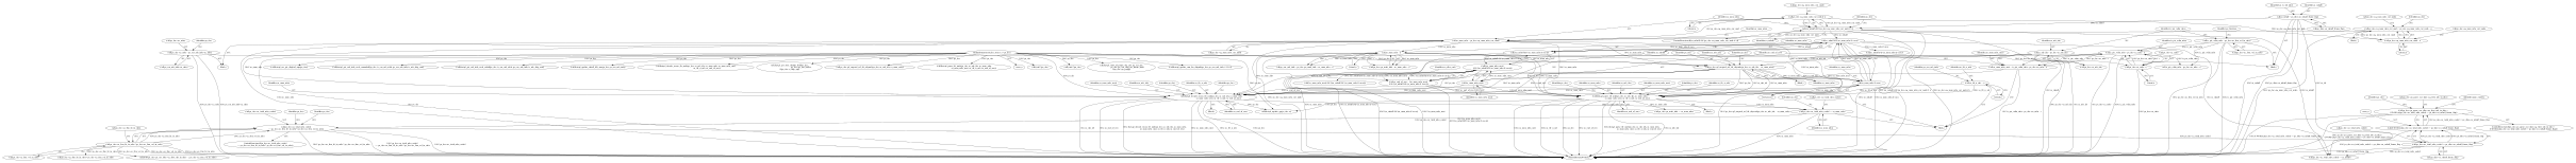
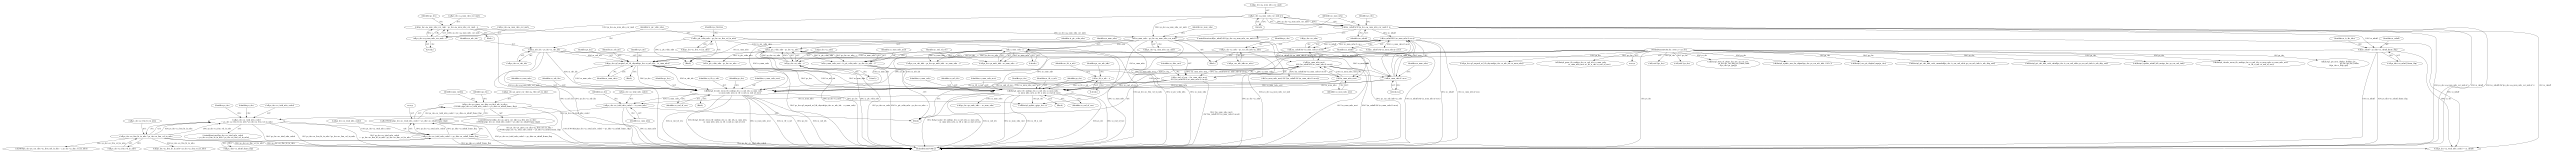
  digraph {
    fontname="Playfair Display"
    node [fontname="Playfair Display"]
    edge [fontname="Playfair Display"]
    n1 [label="(Call,ps_dec->ps_parse_cur_slice->u4_first_mb_in_slice <\n (UWORD32)(ps_dec->u2_total_mbs_coded >> ps_slice->u1_mbaff_frame_flag))"]
    n2 [label="(Call,(UWORD32)(ps_dec->u2_total_mbs_coded >> ps_slice->u1_mbaff_frame_flag))"]
    n3 [label="(MethodReturn,WORD32)"]
    n4 [label="(ControlStructure,if(ps_dec->ps_parse_cur_slice->u4_first_mb_in_slice <\n (UWORD32)(ps_dec->u2_total_mbs_coded >> ps_slice->u1_mbaff_frame_flag)))"]
    n5 [label="(Call,ps_dec->u2_total_mbs_coded >> ps_slice->u1_mbaff_frame_flag)"]
    n6 [label="(Call,ps_dec->u2_total_mbs_coded >> u1_mbaff)"]
    n7 [label="(Call,ps_slice->u1_mbaff_frame_flag)"]
    n8 [label="(Call,ps_dec->u2_total_mbs_coded\n >= ps_dec->u2_frm_ht_in_mbs * ps_dec->u2_frm_wd_in_mbs)"]
    n9 [label="(Call,ps_dec->u2_frm_ht_in_mbs * ps_dec->u2_frm_wd_in_mbs)"]
    n10 [label="(ControlStructure,if(ps_dec->u2_total_mbs_coded\n >= ps_dec->u2_frm_ht_in_mbs * ps_dec->u2_frm_wd_in_mbs))"]
    n11 [label="(Call,MOD(ps_dec->ps_cur_slice->u2_first_mb_in_slice - 1, ps_dec->u2_frm_wd_in_mbs))"]
    n12 [label="(Call,ps_dec->u2_frm_wd_in_mbs)"]
    n13 [label="(Call,ps_dec->u2_frm_ht_in_mbs * ps_dec->u2_frm_wd_in_mbs)"]
    n14 [label="(Call,ps_dec->u2_total_mbs_coded += u1_num_mbs)"]
    n15 [label="(Block,)"]
    n16 [label="(Identifier,u1_num_mbs)"]
    n17 [label="(Call,ih264d_decode_recon_tfr_nmb(ps_dec, u1_mb_idx, u1_num_mbs,\n                            u1_num_mbs_next, u1_tfr_n_mb, u1_end_of_row))"]
    n18 [label="(Identifier,u1_end_of_row)"]
    n19 [label="(Block,)"]
    n20 [label="(Call,ih264d_update_qp(ps_dec, 0))"]
    n21 [label="(Call,ps_dec->pf_mvpred_ref_tfr_nby2mb(ps_dec, u1_mb_idx,    u1_num_mbs))"]
    n22 [label="(Call,u1_num_mbs & 0x01)"]
    n23 [label="(Call,ih264d_parse_tfr_nmb(ps_dec, u1_mb_idx, u1_num_mbs,\n                            u1_num_mbs_next, u1_tfr_n_mb, u1_end_of_row))"]
    n24 [label="(Identifier,u1_num_mbs)"]
    n25 [label="(Block,)"]
    n26 [label="(Call,u1_mbaff && (u1_num_mbs & 0x01))"]
    n27 [label="(Literal,0x01)"]
    n28 [label="(Block,)"]
    n29 [label="(Identifier,u1_end_of_row)"]
    n30 [label="(Call,ps_dec->ps_nmb_info += u1_num_mbs)"]
    n31 [label="(MethodParameterIn,dec_struct_t * ps_dec)"]
    n32 [label="(Call,(void *)ps_dec)"]
    n33 [label="(Call,(void *)ps_dec)"]
    n34 [label="(Call,ih264d_start_of_pic(ps_dec, poc, ps_cur_poc,\n                        ps_dec->ps_cur_slice->u2_frame_num,\n &ps_dec->ps_pps[j]))"]
    n35 [label="(Call,ih264d_update_nnz_for_skipmb(ps_dec, ps_cur_mb_info, CAVLC))"]
    n36 [label="(Call,ih264d_err_pic_dispbuf_mgr(ps_dec))"]
    n37 [label="(Call,ih264d_get_mb_info_cavlc_nonmbaff(ps_dec, i2_cur_mb_addr, ps_cur_mb_info, i2_mb_skip_run))"]
    n38 [label="(Call,ih264d_get_mb_info_cavlc_mbaff(ps_dec, i2_cur_mb_addr, ps_cur_mb_info, i2_mb_skip_run))"]
    n39 [label="(Call,ih264d_update_mbaff_left_nnz(ps_dec, ps_cur_mb_info))"]
    n40 [label="(Call,ih264d_decode_recon_tfr_nmb(ps_dec, u1_mb_idx, u1_num_mbs, u1_num_mbs_next,\n                                            u1_tfr_n_mb, u1_end_of_row))"]
    n41 [label="(Call,ih264d_get_next_display_field(ps_dec,\n                                              ps_dec->ps_out_buffer,\n &(ps_dec->s_disp_op)))"]
    n42 [label="(Call,ps_dec->pf_mvpred_ref_tfr_nby2mb(ps_dec, u1_mb_idx, u1_num_mbs))"]
    n43 [label="(Call,ih264d_parse_tfr_nmb(ps_dec, u1_mb_idx, u1_num_mbs,\n                                     u1_num_mbs_next, u1_tfr_n_mb, u1_end_of_row))"]
    1000131
    n45 [label="(Call,u1_mb_idx = ps_dec->u1_mb_idx)"]
    n46 [label="(Block,)"]
    n47 [label="(Call,ps_dec->u1_mb_idx)"]
    n48 [label="(Call,u1_num_mbs - 1)"]
    n49 [label="(Call,ps_cur_mb_info = ps_dec->ps_nmb_info + u1_num_mbs - 1)"]
    n50 [label="(Call,ps_dec->ps_nmb_info + u1_num_mbs - 1)"]
    n51 [label="(Literal,1)"]
    n52 [label="(Call,u1_num_mbs = ps_dec->u4_num_mbs_cur_nmb)"]
    n53 [label="(Call,ps_dec->u4_num_mbs_cur_nmb)"]
    n54 [label="(Block,)"]
    n55 [label="(Call,ps_dec->u4_num_mbs_cur_nmb = ps_dec->u4_num_mbs_cur_nmb - 1)"]
    n56 [label="(Call,ps_dec->u4_num_mbs_cur_nmb - 1)"]
    n57 [label="(Block,)"]
    n58 [label="(Literal,1)"]
    n59 [label="(Call,ps_dec->u4_num_mbs_cur_nmb & 1)"]
    n60 [label="(Call,(u1_mbaff) && (ps_dec->u4_num_mbs_cur_nmb & 1))"]
    n61 [label="(Literal,1)"]
    n62 [label="(ControlStructure,if((u1_mbaff) && (ps_dec->u4_num_mbs_cur_nmb & 1)))"]
    n63 [label="(Identifier,u1_mbaff)"]
    n64 [label="(Call,!(u1_mbaff && (u1_num_mbs & 0x01)))"]
    n65 [label="(Identifier,u1_mbaff)"]
    n66 [label="(Call,u1_mbaff && (u1_num_mbs & 0x01))"]
    n67 [label="(Call,!u1_num_mbs_next)"]
    n68 [label="(Call,(!u1_num_mbs_next)\n && (!(u1_mbaff && (u1_num_mbs & 0x01))))"]
    n69 [label="(Identifier,u1_num_mbs_next)"]
    n70 [label="(Call,u1_end_of_row = (!u1_num_mbs_next)\n && (!(u1_mbaff && (u1_num_mbs & 0x01))))"]
    n71 [label="(Call,(!u1_num_mbs_next) && (!(u1_mbaff && (u1_num_mbs & 0x01))))"]
    n72 [label="(Call,u1_num_mbs_next = i2_pic_wdin_mbs - ps_dec->u2_mbx - 1)"]
    n73 [label="(Call,i2_pic_wdin_mbs - ps_dec->u2_mbx - 1)"]
    n74 [label="(Call,ps_dec->u2_mbx - 1)"]
    n75 [label="(Call,i2_pic_wdin_mbs - ps_dec->u2_mbx - 1)"]
    n76 [label="(Literal,1)"]
    n77 [label="(Call,i2_pic_wdin_mbs = ps_dec->u2_frm_wd_in_mbs)"]
    n78 [label="(Call,ps_dec->u2_frm_wd_in_mbs)"]
    n79 [label="(Call,ps_dec->u2_mbx = ps_cur_mb_info->u2_mbx)"]
    n80 [label="(Call,ps_cur_mb_info->u2_mbx)"]
    n81 [label="(Call,u1_tfr_n_mb = 1)"]
    n82 [label="(Literal,1)"]
    n83 [label="(Call,u1_mbaff = ps_slice->u1_mbaff_frame_flag)"]
    n84 [label="(Call,ps_slice->u1_mbaff_frame_flag)"]
    n85 [label="(Identifier,ps_dec)"]
    n86 [label="(Call,ps_dec->u2_total_mbs_coded)"]
    n87 [label="(Identifier,ps_dec)"]
    n88 [label="(Call,ps_dec->u4_num_mbs_cur_nmb)"]
    n89 [label="(Identifier,u1_num_mbs)"]
    n90 [label="(Call,ps_dec->u2_mbx)"]
    n91 [label="(Identifier,u1_num_mbs)"]
    n92 [label="(Identifier,ps_dec)"]
    n93 [label="(Call,ps_dec->u2_mbx)"]
    n94 [label="(Call,ps_dec->u4_num_mbs_cur_nmb)"]
    n95 [label="(Identifier,u1_is_idr_slice)"]
    n96 [label="(Identifier,u1_mb_idx)"]
    n97 [label="(Identifier,u1_end_of_row)"]
    n98 [label="(Identifier,u1_tfr_n_mb)"]
    n99 [label="(Identifier,ps_cur_mb_info)"]
    n100 [label="(Identifier,ps_dec)"]
    n101 [label="(Identifier,u1_mb_idx)"]
    n102 [label="(Identifier,u1_num_mbs)"]
    n103 [label="(Identifier,u1_num_mbs_next)"]
    n104 [label="(Identifier,u2_slice_end)"]
    n105 [label="(Identifier,i2_pic_wdin_mbs)"]
    n106 [label="(Identifier,ps_bitstrm)"]
    n107 [label="(Identifier,ps_dec)"]
    n108 [label="(Identifier,u1_mb_idx)"]
    n109 [label="(Identifier,ps_dec)"]
    n110 [label="(Identifier,u1_num_mbs_next)"]
    n111 [label="(Call,ps_dec->u4_num_mbs_cur_nmb)"]
    n112 [label="(Identifier,u1_tfr_n_mb)"]
    n113 [label="(Call,ps_dec->ps_parse_cur_slice->u4_first_mb_in_slice)"]
    n114 [label="(Call,ps_dec->u2_total_mbs_coded)"]
    n115 [label="(Identifier,ps_dec)"]
    n116 [label="(Identifier,ps_dec)"]
    n117 [label="(Identifier,ps_dec)"]
    n118 [label="(Identifier,u1_num_mbs_next)"]
    n119 [label="(Identifier,ps_dec)"]
    n120 [label="(Identifier,u1_num_mbs)"]
    n121 [label="(Identifier,u1_mbaff)"]
    n122 [label="(Identifier,u1_num_mbs)"]
    n123 [label="(Identifier,u1_mb_idx)"]
    n124 [label="(Identifier,ps_dec)"]
    n125 [label="(Identifier,u1_tfr_n_mb)"]
    n126 [label="(Identifier,ps_dec)"]
    n127 [label="(Identifier,u1_num_mbs)"]
    n128 [label="(Identifier,i2_pic_wdin_mbs)"]
    n129 [label="(Identifier,ps_dec)"]
    n130 [label="(Call,ps_dec->u2_frm_ht_in_mbs)"]
    n131 [label="(Identifier,num_entries)"]
    n132 [label="(Call,ps_dec->u2_total_mbs_coded)"]
    1000771
    n1 -> n2 [label="CFG: "]
    n1 -> n3 [label="DDG: (UWORD32)(ps_dec->u2_total_mbs_coded >> ps_slice->u1_mbaff_frame_flag)"]
    n1 -> n3 [label="DDG: ps_dec->ps_parse_cur_slice->u4_first_mb_in_slice <\n (UWORD32)(ps_dec->u2_total_mbs_coded >> ps_slice->u1_mbaff_frame_flag)"]
    n1 -> n4 [label="AST: "]
    n2 -> n1 [label="AST: "]
    n2 -> n1 [label="DDG: ps_dec->u2_total_mbs_coded >> ps_slice->u1_mbaff_frame_flag"]
    n2 -> n3 [label="DDG: ps_dec->u2_total_mbs_coded >> ps_slice->u1_mbaff_frame_flag"]
    n2 -> n5 [label="CFG: "]
    n5 -> n2 [label="AST: "]
    n5 -> n2 [label="DDG: ps_dec->u2_total_mbs_coded"]
    n5 -> n2 [label="DDG: ps_slice->u1_mbaff_frame_flag"]
    n5 -> n3 [label="DDG: ps_slice->u1_mbaff_frame_flag"]
    n5 -> n6 [label="DDG: ps_dec->u2_total_mbs_coded"]
    n5 -> n7 [label="CFG: "]
    n7 -> n5 [label="AST: "]
    n8 -> n3 [label="DDG: ps_dec->u2_frm_ht_in_mbs * ps_dec->u2_frm_wd_in_mbs"]
    n8 -> n3 [label="DDG: ps_dec->u2_total_mbs_coded\n >= ps_dec->u2_frm_ht_in_mbs * ps_dec->u2_frm_wd_in_mbs"]
    n8 -> n3 [label="DDG: ps_dec->u2_total_mbs_coded"]
    n8 -> n5 [label="DDG: ps_dec->u2_total_mbs_coded"]
    n8 -> n9 [label="CFG: "]
    n8 -> n10 [label="AST: "]
    n9 -> n3 [label="DDG: ps_dec->u2_frm_ht_in_mbs"]
    n9 -> n3 [label="DDG: ps_dec->u2_frm_wd_in_mbs"]
    n9 -> n8 [label="AST: "]
    n9 -> n8 [label="DDG: ps_dec->u2_frm_ht_in_mbs"]
    n9 -> n8 [label="DDG: ps_dec->u2_frm_wd_in_mbs"]
    n9 -> n11 [label="DDG: ps_dec->u2_frm_wd_in_mbs"]
    n9 -> n12 [label="CFG: "]
    n9 -> n13 [label="DDG: ps_dec->u2_frm_ht_in_mbs"]
    n12 -> n9 [label="AST: "]
    n14 -> n3 [label="DDG: u1_num_mbs"]
    n14 -> n8 [label="DDG: ps_dec->u2_total_mbs_coded"]
    n14 -> n15 [label="AST: "]
    n14 -> n16 [label="CFG: "]
    n16 -> n14 [label="AST: "]
    n17 -> n3 [label="DDG: u1_end_of_row"]
    n17 -> n3 [label="DDG: ih264d_decode_recon_tfr_nmb(ps_dec, u1_mb_idx, u1_num_mbs,\n                            u1_num_mbs_next, u1_tfr_n_mb, u1_end_of_row)"]
    n17 -> n3 [label="DDG: u1_num_mbs_next"]
    n17 -> n3 [label="DDG: u1_tfr_n_mb"]
    n17 -> n3 [label="DDG: ps_dec"]
    n17 -> n3 [label="DDG: u1_mb_idx"]
    n17 -> n14 [label="DDG: u1_num_mbs"]
    n17 -> n18 [label="CFG: "]
    n17 -> n19 [label="AST: "]
    n17 -> n20 [label="DDG: ps_dec"]
    n18 -> n17 [label="AST: "]
    n21 -> n3 [label="DDG: ps_dec->pf_mvpred_ref_tfr_nby2mb(ps_dec, u1_mb_idx,    u1_num_mbs)"]
    n21 -> n17 [label="DDG: ps_dec"]
    n21 -> n17 [label="DDG: u1_mb_idx"]
    n21 -> n17 [label="DDG: u1_num_mbs"]
    n21 -> n22 [label="DDG: u1_num_mbs"]
    n21 -> n23 [label="DDG: ps_dec"]
    n21 -> n23 [label="DDG: u1_mb_idx"]
    n21 -> n23 [label="DDG: u1_num_mbs"]
    n21 -> n24 [label="CFG: "]
    n21 -> n25 [label="AST: "]
    n22 -> n17 [label="DDG: u1_num_mbs"]
    n22 -> n23 [label="DDG: u1_num_mbs"]
    n22 -> n26 [label="AST: "]
    n22 -> n26 [label="DDG: u1_num_mbs"]
    n22 -> n26 [label="DDG: 0x01"]
    n22 -> n27 [label="CFG: "]
    n23 -> n3 [label="DDG: u1_mb_idx"]
    n23 -> n3 [label="DDG: u1_num_mbs_next"]
    n23 -> n3 [label="DDG: u1_tfr_n_mb"]
    n23 -> n3 [label="DDG: ps_dec"]
    n23 -> n3 [label="DDG: u1_end_of_row"]
    n23 -> n3 [label="DDG: ih264d_parse_tfr_nmb(ps_dec, u1_mb_idx, u1_num_mbs,\n                            u1_num_mbs_next, u1_tfr_n_mb, u1_end_of_row)"]
    n23 -> n14 [label="DDG: u1_num_mbs"]
    n23 -> n20 [label="DDG: ps_dec"]
    n23 -> n28 [label="AST: "]
    n23 -> n29 [label="CFG: "]
    n23 -> n30 [label="DDG: u1_num_mbs"]
    n24 -> n21 [label="AST: "]
    n26 -> n3 [label="DDG: u1_mbaff"]
    n26 -> n3 [label="DDG: u1_num_mbs & 0x01"]
    n26 -> n6 [label="DDG: u1_mbaff"]
    n26 -> n22 [label="CFG: "]
    n26 -> n64 [label="AST: "]
    n26 -> n64 [label="DDG: u1_mbaff"]
    n26 -> n64 [label="DDG: u1_num_mbs & 0x01"]
    n26 -> n65 [label="CFG: "]
    n26 -> n66 [label="DDG: u1_num_mbs & 0x01"]
    n27 -> n22 [label="AST: "]
    n29 -> n23 [label="AST: "]
    n31 -> n3 [label="CFG: ps_dec"]
    n31 -> n17 [label="DDG: ps_dec"]
    n31 -> n20 [label="DDG: ps_dec"]
    n31 -> n21 [label="DDG: ps_dec"]
    n31 -> n23 [label="DDG: ps_dec"]
    n31 -> n32 [label="DDG: ps_dec"]
    n31 -> n33 [label="DDG: ps_dec"]
    n31 -> n34 [label="DDG: ps_dec"]
    n31 -> n35 [label="DDG: ps_dec"]
    n31 -> n36 [label="DDG: ps_dec"]
    n31 -> n37 [label="DDG: ps_dec"]
    n31 -> n38 [label="DDG: ps_dec"]
    n31 -> n39 [label="DDG: ps_dec"]
    n31 -> n40 [label="DDG: ps_dec"]
    n31 -> n41 [label="DDG: ps_dec"]
    n31 -> n42 [label="DDG: ps_dec"]
    n31 -> n43 [label="DDG: ps_dec"]
    n31 -> 1000131 [label="AST: "]
    n45 -> n3 [label="DDG: u1_mb_idx"]
    n45 -> n3 [label="DDG: ps_dec->u1_mb_idx"]
    n45 -> n17 [label="DDG: u1_mb_idx"]
    n45 -> n21 [label="DDG: u1_mb_idx"]
    n45 -> n23 [label="DDG: u1_mb_idx"]
    n45 -> n46 [label="AST: "]
    n45 -> n47 [label="CFG: "]
    n47 -> n45 [label="AST: "]
    n48 -> n3 [label="DDG: u1_num_mbs"]
    n48 -> n17 [label="DDG: u1_num_mbs"]
    n48 -> n21 [label="DDG: u1_num_mbs"]
    n48 -> n22 [label="DDG: u1_num_mbs"]
    n48 -> n23 [label="DDG: u1_num_mbs"]
    n48 -> n49 [label="DDG: u1_num_mbs"]
    n48 -> n49 [label="DDG: 1"]
    n48 -> n50 [label="AST: "]
    n48 -> n50 [label="DDG: u1_num_mbs"]
    n48 -> n50 [label="DDG: 1"]
    n48 -> n51 [label="CFG: "]
    n50 -> n48 [label="CFG: "]
    n51 -> n48 [label="AST: "]
    n52 -> n3 [label="DDG: u1_num_mbs"]
    n52 -> n3 [label="DDG: ps_dec->u4_num_mbs_cur_nmb"]
    n52 -> n17 [label="DDG: u1_num_mbs"]
    n52 -> n21 [label="DDG: u1_num_mbs"]
    n52 -> n22 [label="DDG: u1_num_mbs"]
    n52 -> n23 [label="DDG: u1_num_mbs"]
-   n52 -> n48 [label="DDG: u1_num_mbs"]
+   n52 -> n48 [label="DDG: 0x01"]
    n52 -> n53 [label="CFG: "]
    n52 -> n54 [label="AST: "]
    n53 -> n52 [label="AST: "]
    n55 -> n3 [label="DDG: ps_dec->u4_num_mbs_cur_nmb - 1"]
    n55 -> n52 [label="DDG: ps_dec->u4_num_mbs_cur_nmb"]
    n55 -> n56 [label="CFG: "]
    n55 -> n57 [label="AST: "]
    n56 -> n55 [label="AST: "]
    n56 -> n55 [label="DDG: ps_dec->u4_num_mbs_cur_nmb"]
    n56 -> n55 [label="DDG: 1"]
    n56 -> n58 [label="CFG: "]
    n58 -> n56 [label="AST: "]
    n59 -> n52 [label="DDG: ps_dec->u4_num_mbs_cur_nmb"]
    n59 -> n56 [label="DDG: ps_dec->u4_num_mbs_cur_nmb"]
    n59 -> n60 [label="AST: "]
    n59 -> n60 [label="DDG: ps_dec->u4_num_mbs_cur_nmb"]
    n59 -> n60 [label="DDG: 1"]
    n59 -> n61 [label="CFG: "]
    n60 -> n3 [label="DDG: ps_dec->u4_num_mbs_cur_nmb & 1"]
    n60 -> n3 [label="DDG: u1_mbaff"]
    n60 -> n3 [label="DDG: (u1_mbaff) && (ps_dec->u4_num_mbs_cur_nmb & 1)"]
    n60 -> n6 [label="DDG: u1_mbaff"]
    n60 -> n26 [label="DDG: u1_mbaff"]
    n60 -> n59 [label="CFG: "]
    n60 -> n62 [label="AST: "]
    n60 -> n63 [label="CFG: "]
    n61 -> n59 [label="AST: "]
    n63 -> n60 [label="AST: "]
    n64 -> n3 [label="DDG: u1_mbaff && (u1_num_mbs & 0x01)"]
    n64 -> n26 [label="CFG: "]
    n64 -> n68 [label="AST: "]
    n64 -> n68 [label="DDG: u1_mbaff && (u1_num_mbs & 0x01)"]
    n65 -> n26 [label="AST: "]
    n65 -> n67 [label="CFG: "]
    n67 -> n17 [label="DDG: u1_num_mbs_next"]
    n67 -> n23 [label="DDG: u1_num_mbs_next"]
    n67 -> n68 [label="AST: "]
    n67 -> n68 [label="DDG: u1_num_mbs_next"]
    n67 -> n69 [label="CFG: "]
    n68 -> n3 [label="DDG: !u1_num_mbs_next"]
    n68 -> n3 [label="DDG: !(u1_mbaff && (u1_num_mbs & 0x01))"]
    n68 -> n64 [label="CFG: "]
    n68 -> n67 [label="CFG: "]
    n68 -> n70 [label="AST: "]
    n68 -> n70 [label="DDG: !u1_num_mbs_next"]
    n68 -> n70 [label="DDG: !(u1_mbaff && (u1_num_mbs & 0x01))"]
    n68 -> n71 [label="DDG: !(u1_mbaff && (u1_num_mbs & 0x01))"]
    n69 -> n67 [label="AST: "]
    n70 -> n3 [label="DDG: (!u1_num_mbs_next)\n && (!(u1_mbaff && (u1_num_mbs & 0x01)))"]
    n70 -> n15 [label="AST: "]
    n70 -> n17 [label="DDG: u1_end_of_row"]
    n70 -> n23 [label="DDG: u1_end_of_row"]
    n70 -> n68 [label="CFG: "]
    n72 -> n3 [label="DDG: i2_pic_wdin_mbs - ps_dec->u2_mbx - 1"]
    n72 -> n15 [label="AST: "]
    n72 -> n67 [label="DDG: u1_num_mbs_next"]
    n72 -> n73 [label="CFG: "]
    n73 -> n3 [label="DDG: ps_dec->u2_mbx - 1"]
    n73 -> n3 [label="DDG: i2_pic_wdin_mbs"]
    n73 -> n72 [label="AST: "]
    n73 -> n72 [label="DDG: i2_pic_wdin_mbs"]
    n73 -> n72 [label="DDG: ps_dec->u2_mbx - 1"]
    n73 -> n74 [label="CFG: "]
    n73 -> n75 [label="DDG: i2_pic_wdin_mbs"]
    n74 -> n3 [label="DDG: ps_dec->u2_mbx"]
    n74 -> n73 [label="AST: "]
    n74 -> n73 [label="DDG: ps_dec->u2_mbx"]
    n74 -> n73 [label="DDG: 1"]
    n74 -> n76 [label="CFG: "]
    n76 -> n74 [label="AST: "]
    n77 -> n3 [label="DDG: i2_pic_wdin_mbs"]
    n77 -> n3 [label="DDG: ps_dec->u2_frm_wd_in_mbs"]
    n77 -> n46 [label="AST: "]
    n77 -> n73 [label="DDG: i2_pic_wdin_mbs"]
    n77 -> n75 [label="DDG: i2_pic_wdin_mbs"]
    n77 -> n78 [label="CFG: "]
    n78 -> n77 [label="AST: "]
    n79 -> n3 [label="DDG: ps_cur_mb_info->u2_mbx"]
    n79 -> n3 [label="DDG: ps_dec->u2_mbx"]
    n79 -> n54 [label="AST: "]
    n79 -> n74 [label="DDG: ps_dec->u2_mbx"]
    n79 -> n80 [label="CFG: "]
    n80 -> n79 [label="AST: "]
    n81 -> n15 [label="AST: "]
    n81 -> n17 [label="DDG: u1_tfr_n_mb"]
    n81 -> n23 [label="DDG: u1_tfr_n_mb"]
    n81 -> n82 [label="CFG: "]
    n82 -> n81 [label="AST: "]
    n83 -> n3 [label="DDG: ps_slice->u1_mbaff_frame_flag"]
    n83 -> n3 [label="DDG: u1_mbaff"]
    n83 -> n6 [label="DDG: u1_tfr"]
    n83 -> n46 [label="AST: "]
-   n83 -> n60 [label="DDG: u1_mbaff"]
+   n60 -> n83 [label="DDG: u1_mbaff"]
    n83 -> n84 [label="CFG: "]
    n84 -> n83 [label="AST: "]
    n85 -> n17 [label="AST: "]
    n86 -> n8 [label="AST: "]
    n87 -> n79 [label="CFG: "]
    n88 -> n59 [label="AST: "]
    n89 -> n22 [label="AST: "]
    n90 -> n79 [label="AST: "]
    n91 -> n23 [label="AST: "]
    n92 -> n1 [label="CFG: "]
    n93 -> n74 [label="AST: "]
    n94 -> n55 [label="AST: "]
    n95 -> n83 [label="CFG: "]
    n96 -> n21 [label="AST: "]
    n97 -> n70 [label="AST: "]
    n97 -> n72 [label="CFG: "]
    n98 -> n17 [label="AST: "]
    n99 -> n81 [label="CFG: "]
    n100 -> n60 [label="CFG: "]
    n101 -> n45 [label="AST: "]
    n102 -> n52 [label="CFG: "]
    n103 -> n72 [label="AST: "]
    n104 -> n70 [label="CFG: "]
    n105 -> n45 [label="CFG: "]
    n105 -> n77 [label="AST: "]
    n106 -> n77 [label="CFG: "]
    n107 -> n8 [label="CFG: "]
    n108 -> n23 [label="AST: "]
    n109 -> n17 [label="CFG: "]
    n110 -> n23 [label="AST: "]
    n111 -> n56 [label="AST: "]
    n112 -> n81 [label="AST: "]
    n113 -> n1 [label="AST: "]
    n114 -> n5 [label="AST: "]
    n115 -> n21 [label="CFG: "]
    n116 -> n21 [label="AST: "]
    n117 -> n8 [label="CFG: "]
    n118 -> n17 [label="AST: "]
    n119 -> n55 [label="CFG: "]
    n120 -> n48 [label="AST: "]
    n121 -> n83 [label="AST: "]
    n122 -> n17 [label="AST: "]
    n123 -> n17 [label="AST: "]
    n124 -> n23 [label="AST: "]
    n125 -> n23 [label="AST: "]
    n126 -> n14 [label="CFG: "]
    n127 -> n52 [label="AST: "]
    n127 -> n60 [label="CFG: "]
    n128 -> n73 [label="AST: "]
    n129 -> n23 [label="CFG: "]
    n130 -> n9 [label="AST: "]
    n131 -> n1 [label="CFG: "]
    n132 -> n14 [label="AST: "]
    1000771 -> n2 [label="AST: "]
  }
